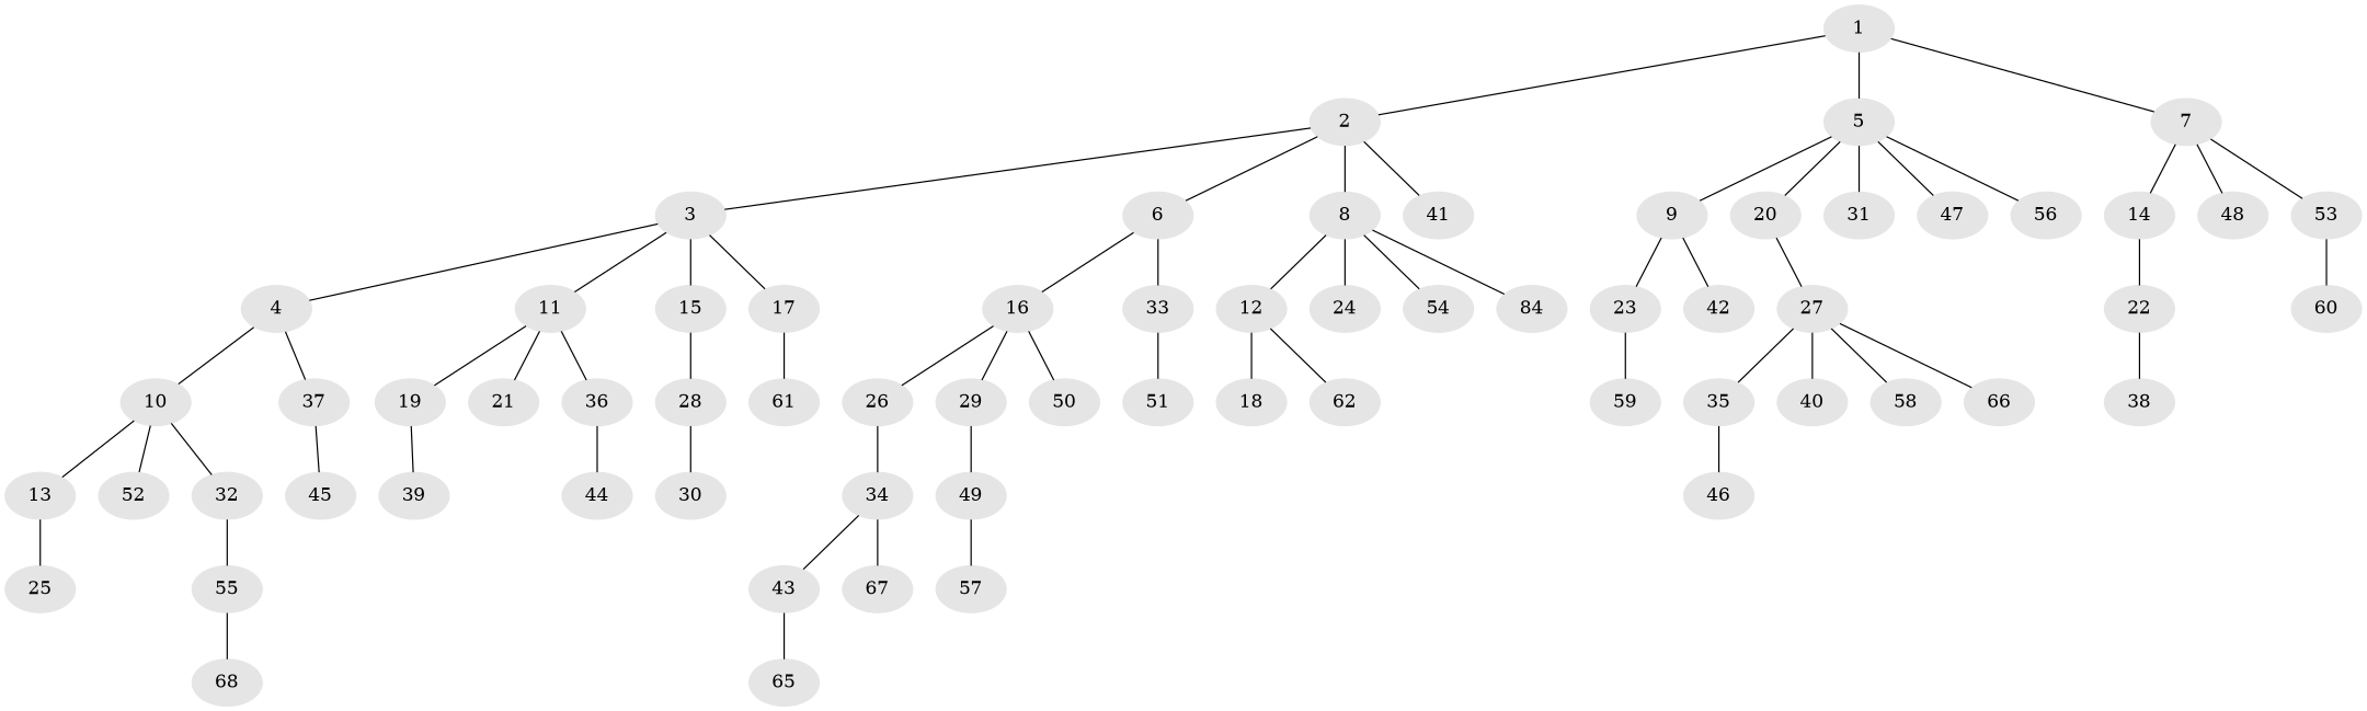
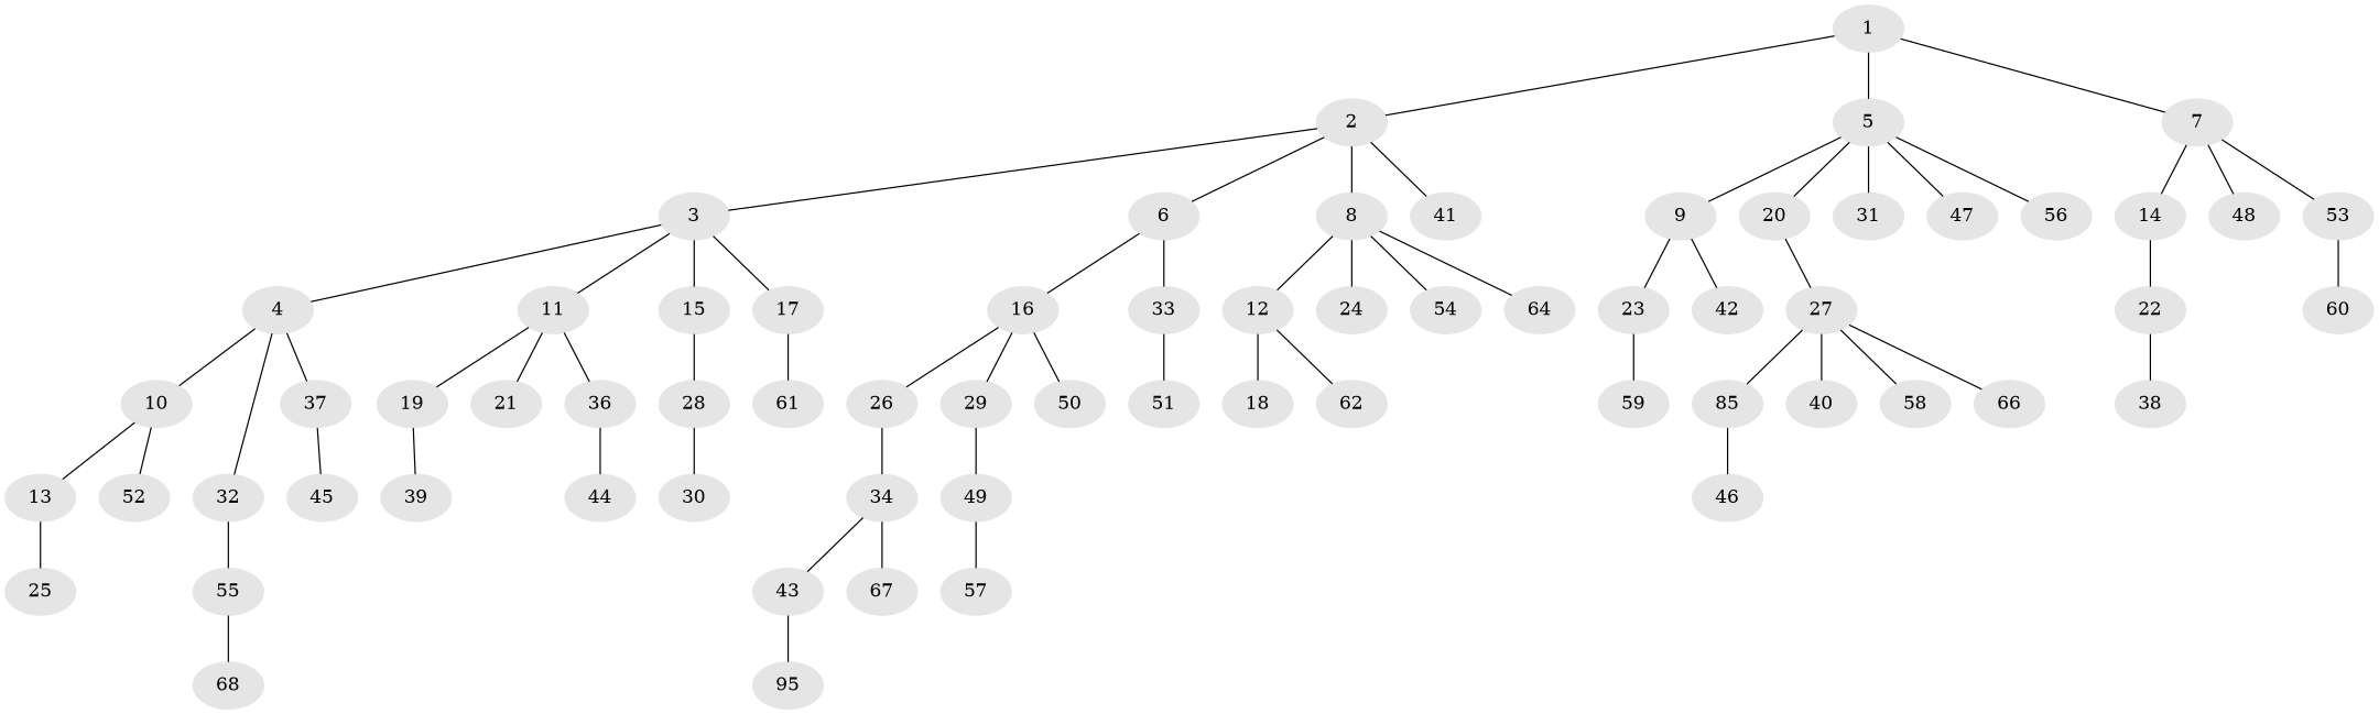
  graph {
    node [color=gray90 style=filled]
    1
    2
    5
    7
    3
    6
    8
    41
    9
    20
    31
    47
    56
    14
    48
    53
    4
    11
    15
    17
    16
    33
    12
    24
    54
-   64 [label=84]
+   64
    10
    37
    19
    21
    36
    28
    61
    13
    32
    52
    45
    23
    42
    27
    26
    29
    50
    51
    22
    60
    18
    62
    59
    25
    55
    39
    44
    38
    30
    34
    49
-   35
+   35 [label=85]
    40
    58
    66
    43
    67
    46
    57
    68
-   65
+   65 [label=95]
    1 -- 2
    1 -- 5
    1 -- 7
    2 -- 3
    2 -- 6
    2 -- 8
    2 -- 41
    5 -- 9
    5 -- 20
    5 -- 31
    5 -- 47
    5 -- 56
    7 -- 14
    7 -- 48
    7 -- 53
    3 -- 4
    3 -- 11
    3 -- 15
    3 -- 17
    6 -- 16
    6 -- 33
    8 -- 12
    8 -- 24
    8 -- 54
    8 -- 64
    9 -- 23
    9 -- 42
    20 -- 27
    14 -- 22
    53 -- 60
    4 -- 10
    4 -- 37
    11 -- 19
    11 -- 21
    11 -- 36
    15 -- 28
    17 -- 61
    16 -- 26
    16 -- 29
    16 -- 50
    33 -- 51
    12 -- 18
    12 -- 62
    10 -- 13
-   10 -- 32
+   4 -- 32
    10 -- 52
    37 -- 45
    19 -- 39
    36 -- 44
    28 -- 30
    13 -- 25
    32 -- 55
    23 -- 59
    27 -- 35
    27 -- 40
    27 -- 58
    27 -- 66
    26 -- 34
    29 -- 49
    22 -- 38
    55 -- 68
    34 -- 43
    34 -- 67
    49 -- 57
    35 -- 46
    43 -- 65
  }
